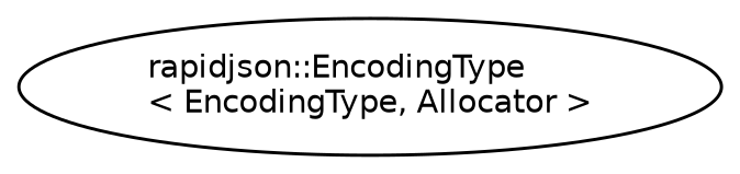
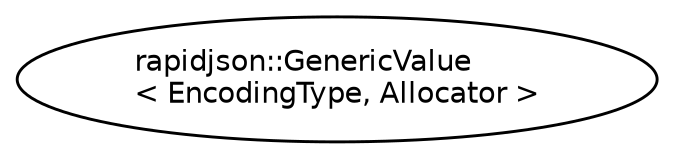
  digraph {
    rankdir=TB
-   n1 [color=black fillcolor=white fontname=Helvetica fontsize=10 height=0.2 label="rapidjson::EncodingType\l\< EncodingType, Allocator \>" shape=ellipse style=filled width=0.4]
+   n1 [color=black fillcolor=white fontname=Helvetica fontsize=10 height=0.2 label="rapidjson::GenericValue\l\< EncodingType, Allocator \>" shape=ellipse style=filled width=0.4]
  }
